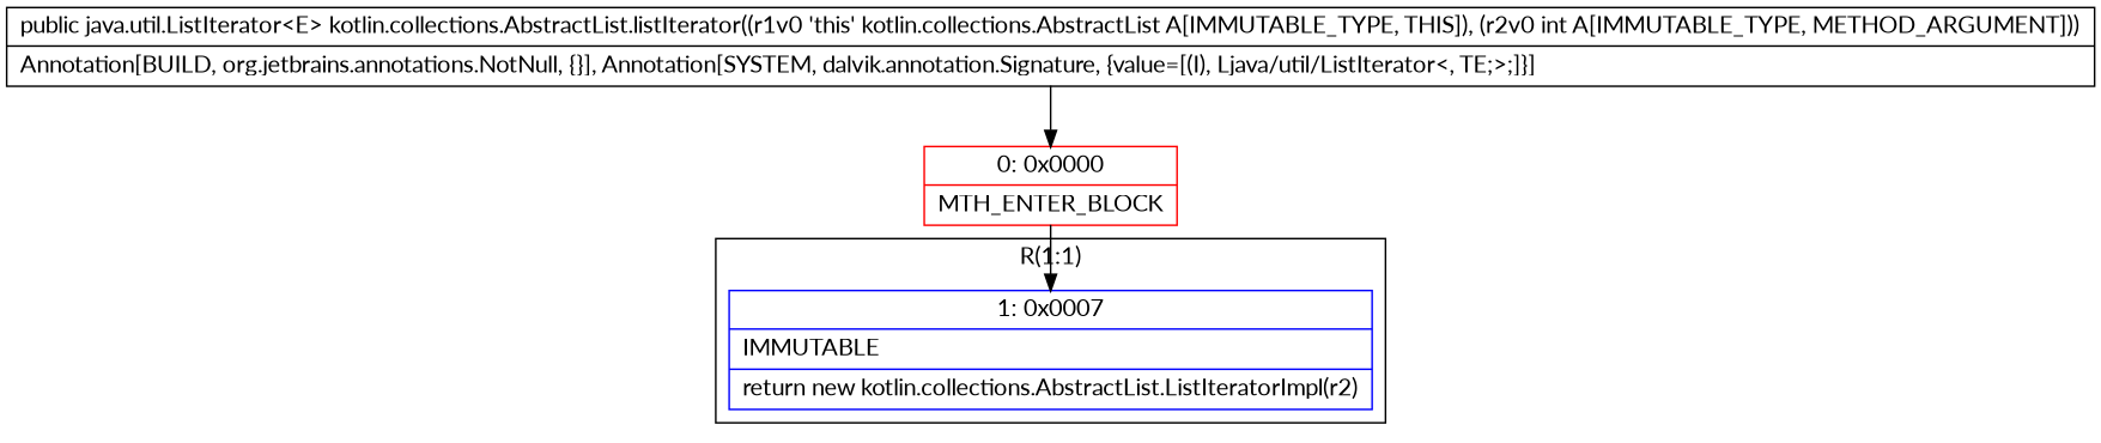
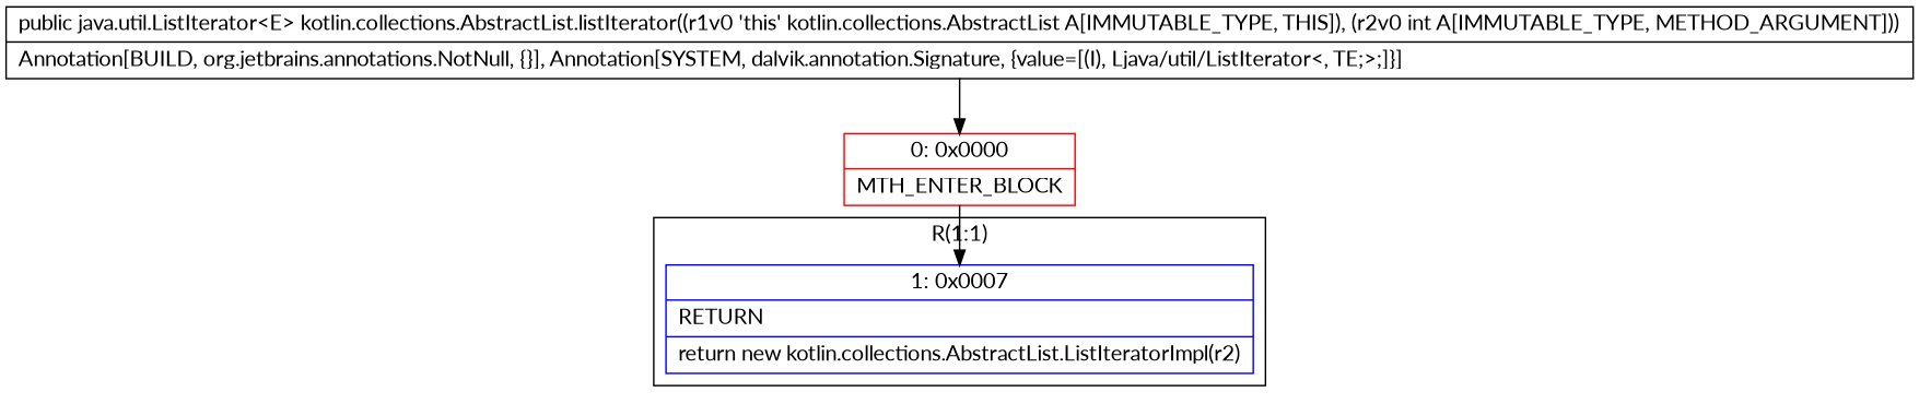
  digraph {
    fontname=Lato
    node [shape=record fontname=Lato]
    edge [fontname=Lato]
-   n1 [color=blue label="{1\:\ 0x0007|IMMUTABLE\l|return new kotlin.collections.AbstractList.ListIteratorImpl(r2)\l}"]
+   n1 [color=blue label="{1\:\ 0x0007|RETURN\l|return new kotlin.collections.AbstractList.ListIteratorImpl(r2)\l}"]
    n2 [color=red label="{0\:\ 0x0000|MTH_ENTER_BLOCK\l}"]
    n3 [label="{public java.util.ListIterator\<E\> kotlin.collections.AbstractList.listIterator((r1v0 'this' kotlin.collections.AbstractList A[IMMUTABLE_TYPE, THIS]), (r2v0 int A[IMMUTABLE_TYPE, METHOD_ARGUMENT]))  | Annotation[BUILD, org.jetbrains.annotations.NotNull, \{\}], Annotation[SYSTEM, dalvik.annotation.Signature, \{value=[(I), Ljava\/util\/ListIterator\<, TE;\>;]\}]\l}"]
    subgraph cluster_1 {
      label="R(1:1)"
      n1
    }
    n2 -> n1
    n3 -> n2
  }
